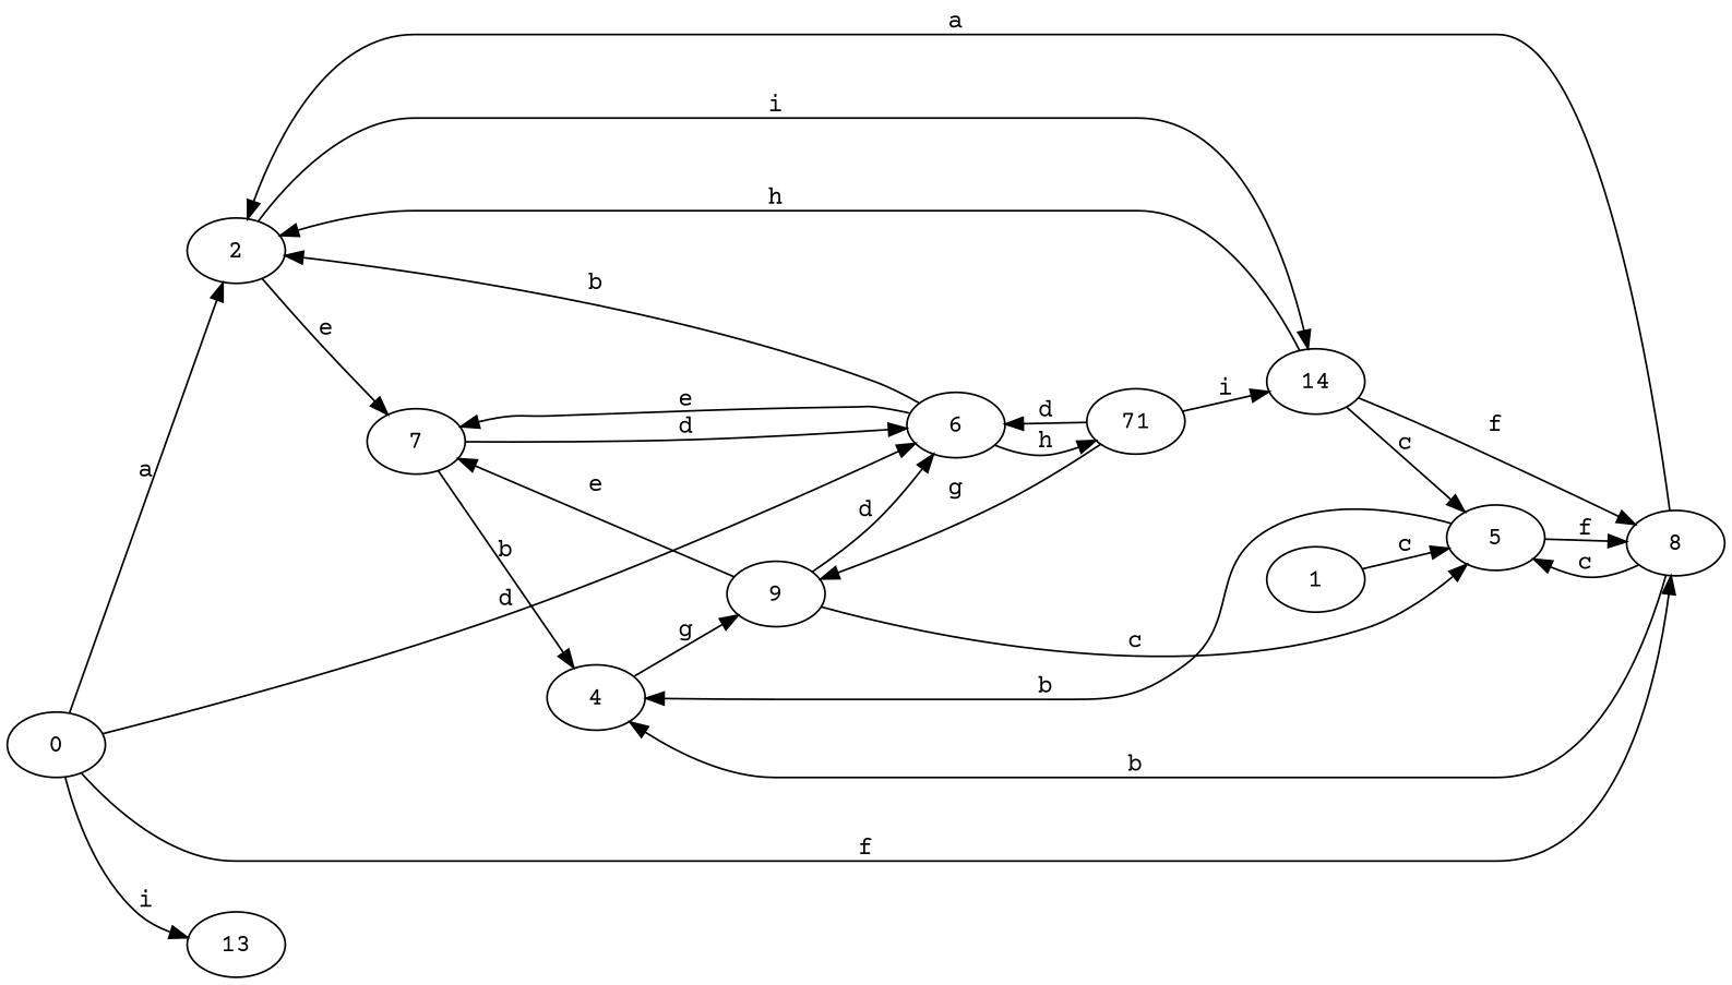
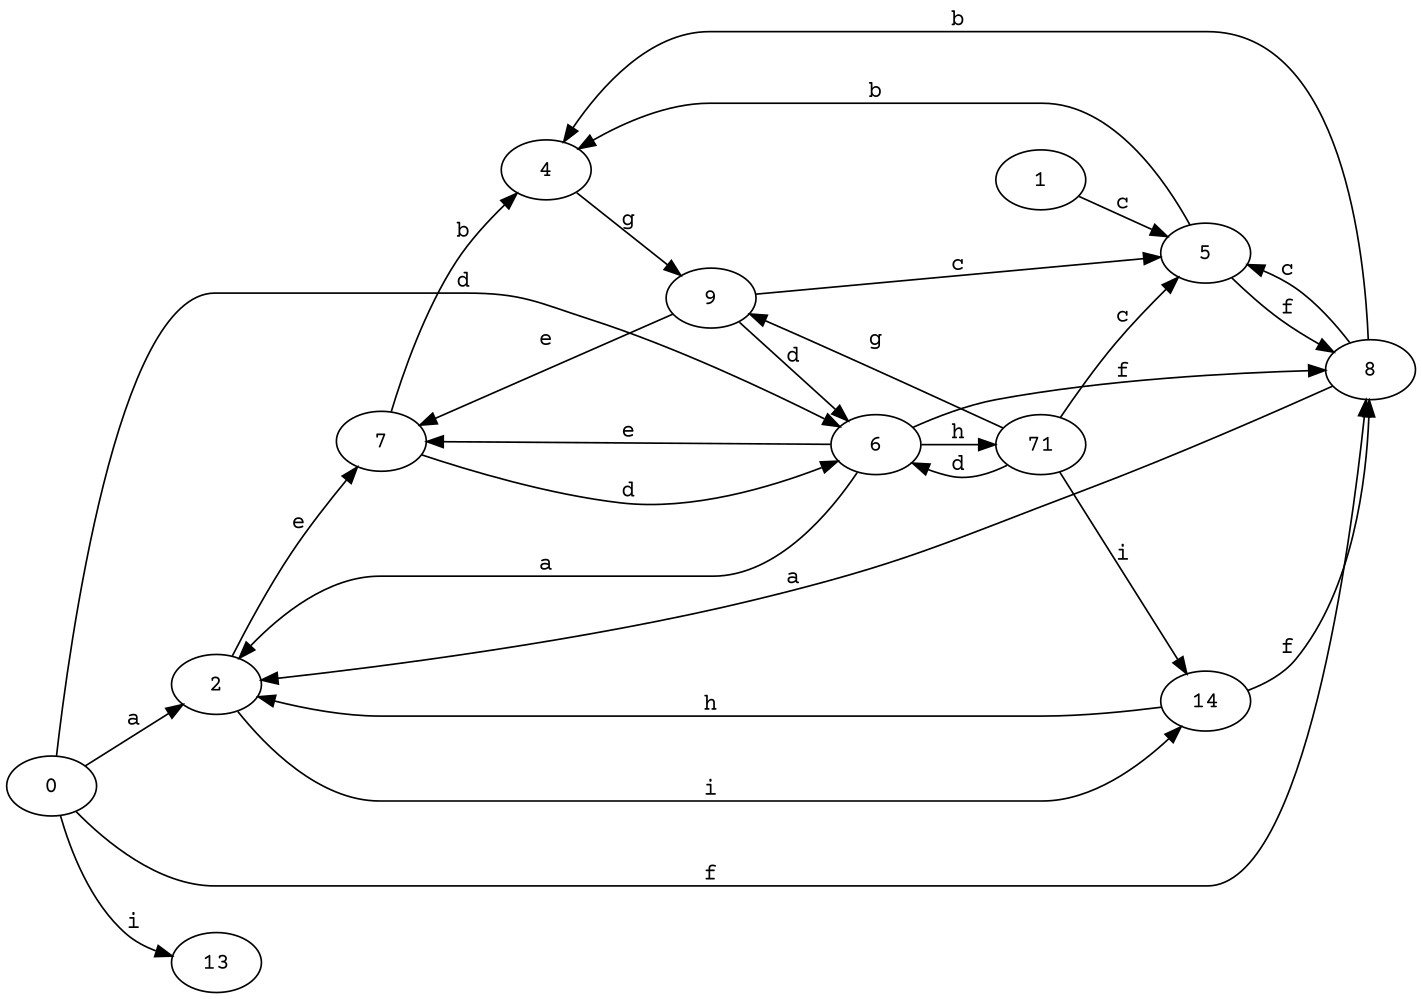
  strict digraph {
    fontname="Courier Prime"
    rankdir=LR
    node [fontname="Courier Prime"]
    edge [fontname="Courier Prime"]
    2
    7
    14
    4
    6
    8
    9
    5
    n9 [label=71]
    0
    13
    1
    2 -> 7 [label=e]
    2 -> 14 [label=i]
    7 -> 4 [label=b]
    7 -> 6 [label=d]
    14 -> 2 [label=h]
    14 -> 8 [label=f]
    4 -> 9 [label=g]
-   6 -> 2 [label=b]
+   6 -> 2 [label=a]
    6 -> 7 [label=e]
+   6 -> 8 [label=f]
    6 -> n9 [label=h]
    8 -> 2 [label=a]
    8 -> 4 [label=b]
    8 -> 5 [label=c]
    9 -> 7 [label=e]
    9 -> 6 [label=d]
    9 -> 5 [label=c]
    5 -> 4 [label=b]
    5 -> 8 [label=f]
    n9 -> 14 [label=i]
    n9 -> 6 [label=d]
    n9 -> 9 [label=g]
-   14 -> 5 [label=c]
+   n9 -> 5 [label=c]
    0 -> 2 [label=a]
    0 -> 6 [label=d]
    0 -> 8 [label=f]
    0 -> 13 [label=i]
    1 -> 5 [label=c]
  }
